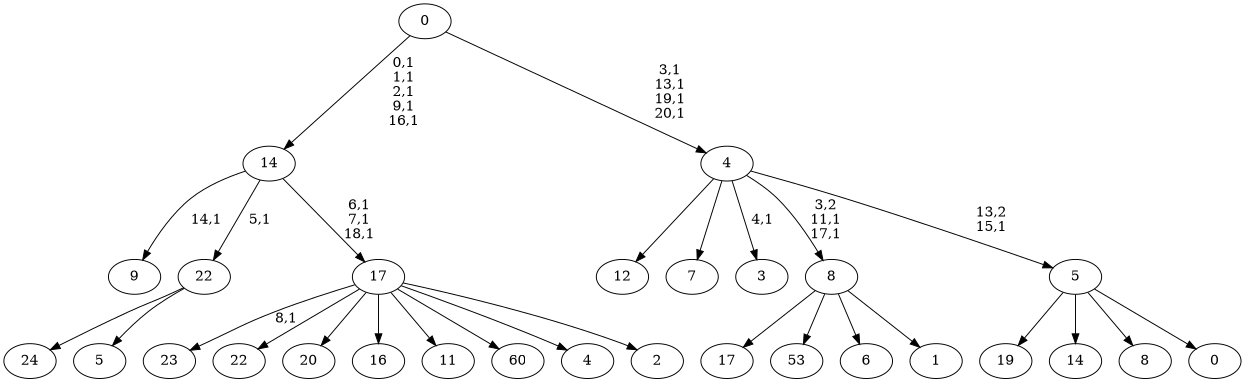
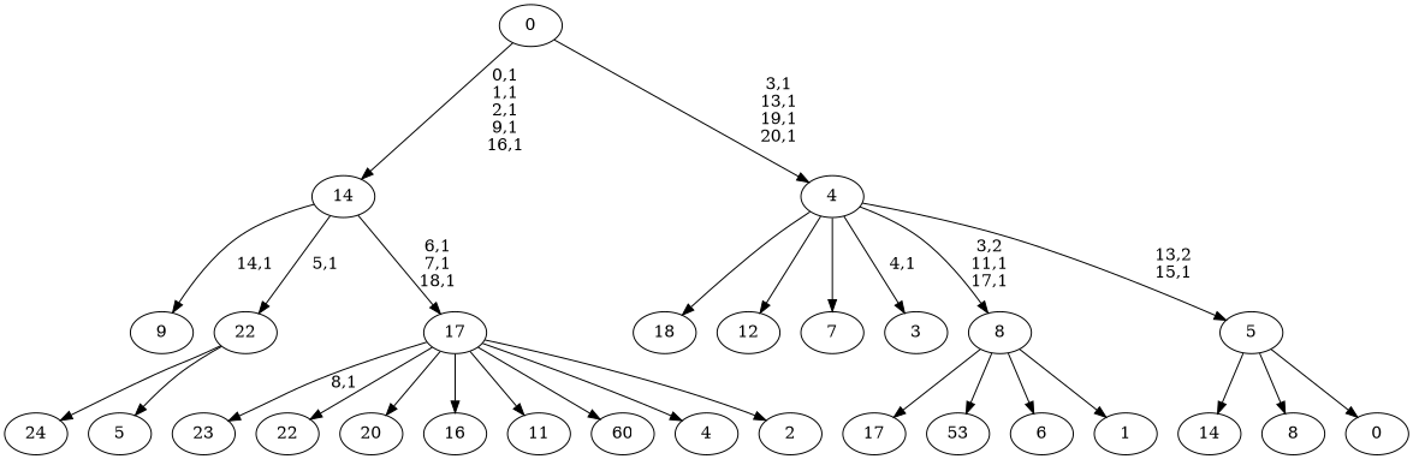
  digraph {
    n1 [label=24]
    n2 [label=23]
    n3 [label=22]
    n4 [label=20]
-   n5 [label=19]
+   n6 [label=18]
    n7 [label=17]
    n8 [label=16]
    n9 [label=14]
    n10 [label=53]
    n11 [label=12]
    n12 [label=11]
    n13 [label=60]
    n14 [label=9]
    n15 [label=8]
    n16 [label=7]
    n17 [label=6]
    n18 [label=5]
    22
    n20 [label=4]
    n21 [label=3]
    n22 [label=2]
    17
    14
    n25 [label=1]
    8
    n27 [label=0]
    5
    4
    0
    22 -> n1
    22 -> n18
    17 -> n2 [label="8,1"]
    17 -> n3
    17 -> n4
    17 -> n8
    17 -> n12
    17 -> n13
    17 -> n20
    17 -> n22
    14 -> n14 [label="14,1"]
    14 -> 22 [label="5,1"]
    14 -> 17 [label="6,1\n7,1\n18,1"]
    8 -> n7
    8 -> n10
    8 -> n17
    8 -> n25
-   5 -> n5
    5 -> n9
    5 -> n15
    5 -> n27
+   4 -> n6
    4 -> n11
    4 -> n16
    4 -> n21 [label="4,1"]
    4 -> 8 [label="3,2\n11,1\n17,1"]
    4 -> 5 [label="13,2\n15,1"]
    0 -> 14 [label="0,1\n1,1\n2,1\n9,1\n16,1"]
    0 -> 4 [label="3,1\n13,1\n19,1\n20,1"]
  }
